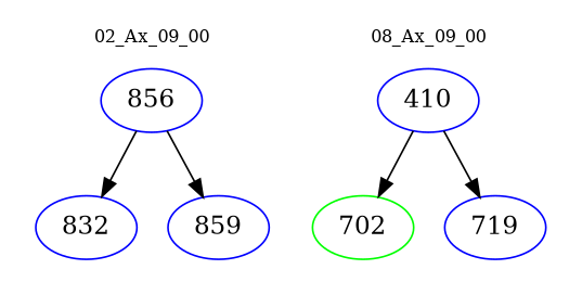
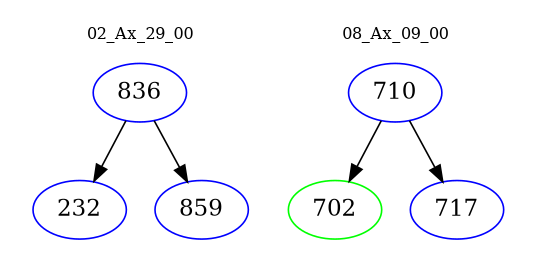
  digraph {
    node [color=blue]
    edge [color=black]
-   n1 [label=856]
-   n2 [label=832]
+   n1 [label=836]
+   n2 [label=232]
    n3 [label=859]
-   n4 [label=410]
+   n4 [label=710]
    n5 [color=green label=702]
-   n6 [label=719]
+   n6 [label=717]
    subgraph cluster_1 {
      color=white
      fontsize=10
-     label="02_Ax_09_00"
+     label="02_Ax_29_00"
      n1
      n2
      n3
    }
    subgraph cluster_2 {
      color=white
      fontsize=10
      label="08_Ax_09_00"
      n4
      n5
      n6
    }
    n1 -> n2
    n1 -> n3
    n4 -> n5
    n4 -> n6
  }
